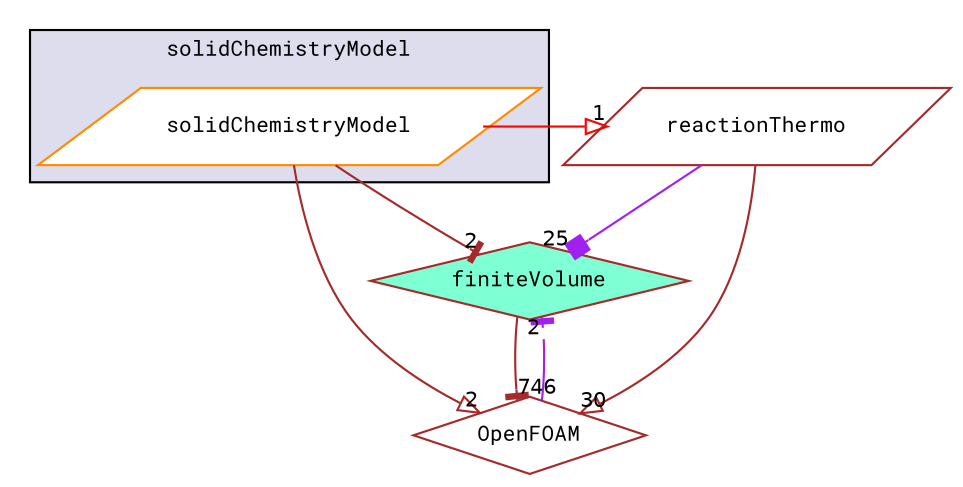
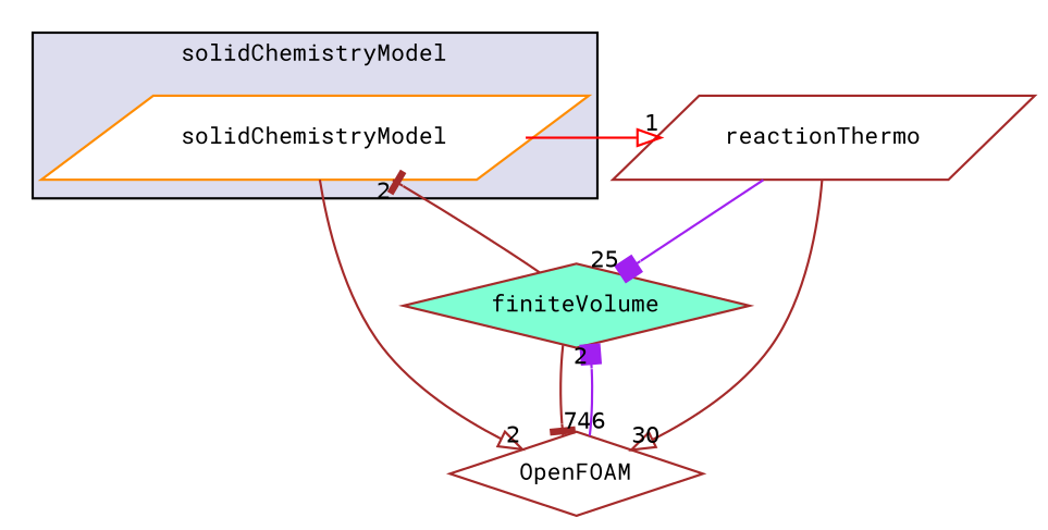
  digraph {
    compound=true
    fontname="Roboto Mono"
    node [color=brown fillcolor=white fontname="Roboto Mono" fontsize=10 shape=parallelogram style=filled]
    edge [arrowhead=onormal color=brown fontname="Roboto Mono" headlabel=2 labeldistance=1.5 labelfontname=Helvetica labelfontsize=10]
    n1 [color=darkorange label=solidChemistryModel pencolor=black]
    n2 [fillcolor=aquamarine label=finiteVolume shape=diamond]
    n3 [label=OpenFOAM shape=diamond]
    n4 [label=reactionThermo]
    subgraph cluster_1 {
      bgcolor="#ddddee"
      fontsize=10
      label=solidChemistryModel
      pencolor=black
      n1
    }
-   n1 -> n2 [arrowhead=tee]
+   n2 -> n1 [arrowhead=tee]
    n1 -> n3
    n1 -> n4 [color=red headlabel=1]
    n2 -> n3 [arrowhead=tee headlabel=746]
-   n3 -> n2 [arrowhead=tee color=purple]
+   n3 -> n2 [arrowhead=box color=purple]
    n4 -> n2 [arrowhead=box color=purple headlabel=25]
    n4 -> n3 [headlabel=30]
  }
